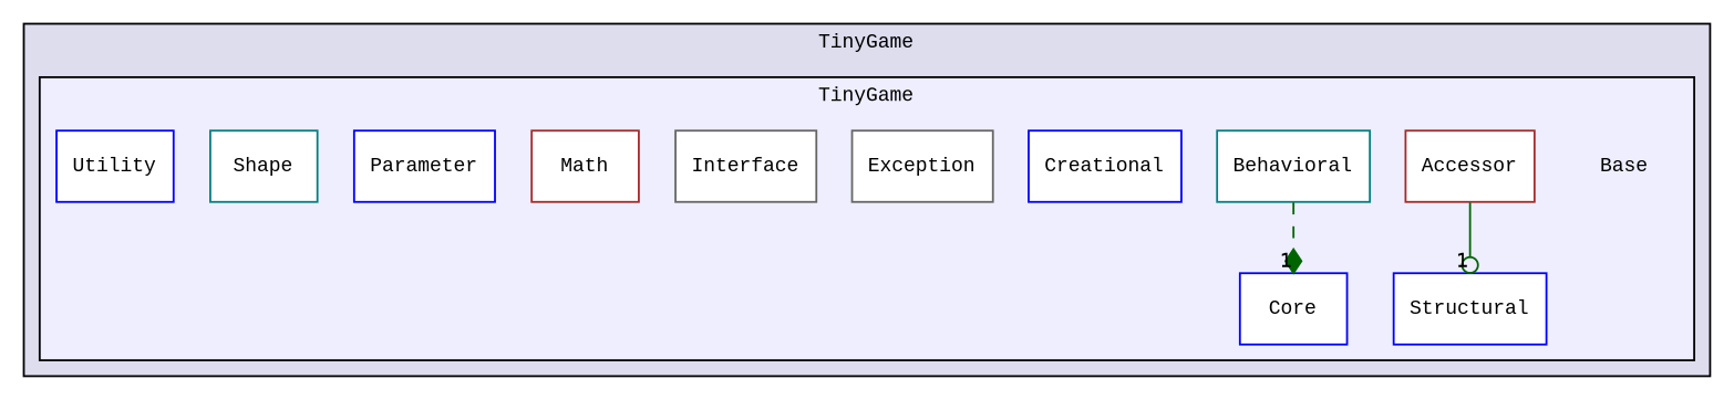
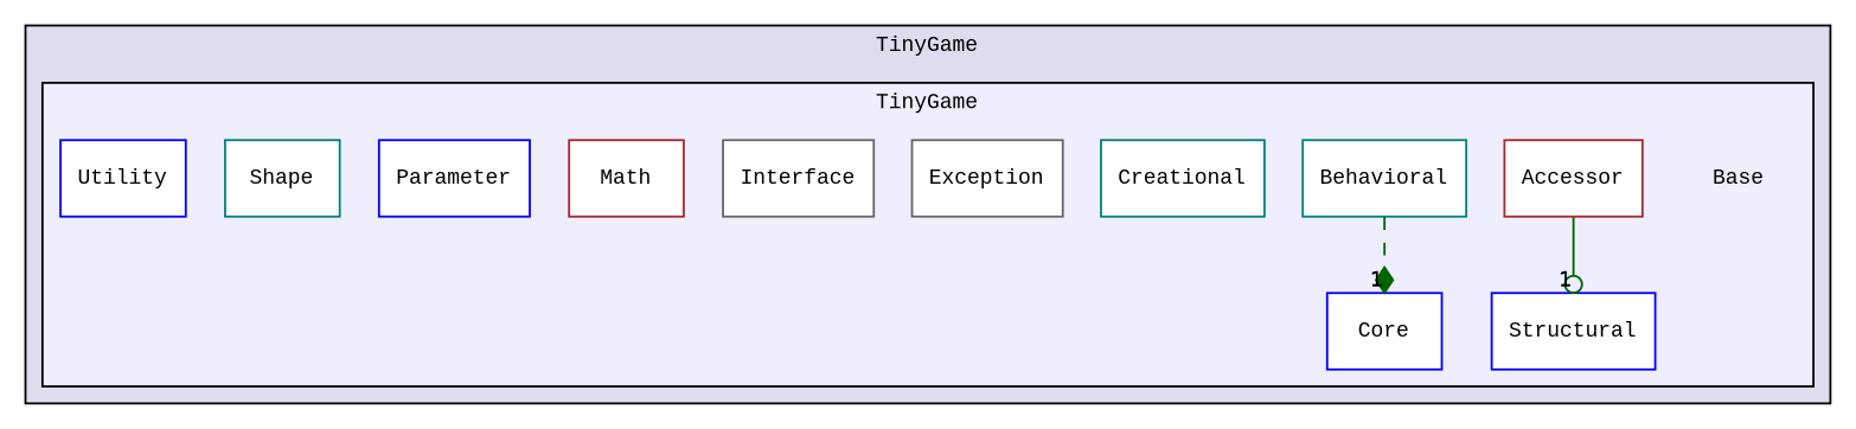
  digraph {
    compound=true
    fontname="Liberation Mono"
    node [fontname="Liberation Mono" fontsize=10 shape=box color=blue fillcolor=white style=filled]
    edge [headlabel=1 labeldistance=1.5 labelfontname=Helvetica labelfontsize=10 color=darkgreen fontname="Liberation Mono"]
    n1 [label=Base shape=plaintext color=gray40 fillcolor="" style=""]
    n2 [color=brown label=Accessor]
    n3 [color=teal label=Behavioral]
    n4 [label=Core]
-   n5 [label=Creational]
+   n5 [color=teal label=Creational]
    n6 [color=gray40 label=Exception]
    n7 [color=gray40 label=Interface]
    n8 [color=brown label=Math]
    n9 [label=Parameter]
    n10 [color=teal label=Shape]
    n11 [label=Structural]
    n12 [label=Utility]
    subgraph cluster_1 {
      bgcolor="#ddddee"
      fontsize=10
      label=TinyGame
      pencolor=black
      subgraph cluster_2 {
        bgcolor="#eeeeff"
        fontsize=10
        pencolor=black
        n1
        n2
        n3
        n4
        n5
        n6
        n7
        n8
        n9
        n10
        n11
        n12
      }
    }
    n2 -> n11 [style=solid arrowhead=odot]
    n3 -> n4 [style=dashed arrowhead=diamond]
  }
